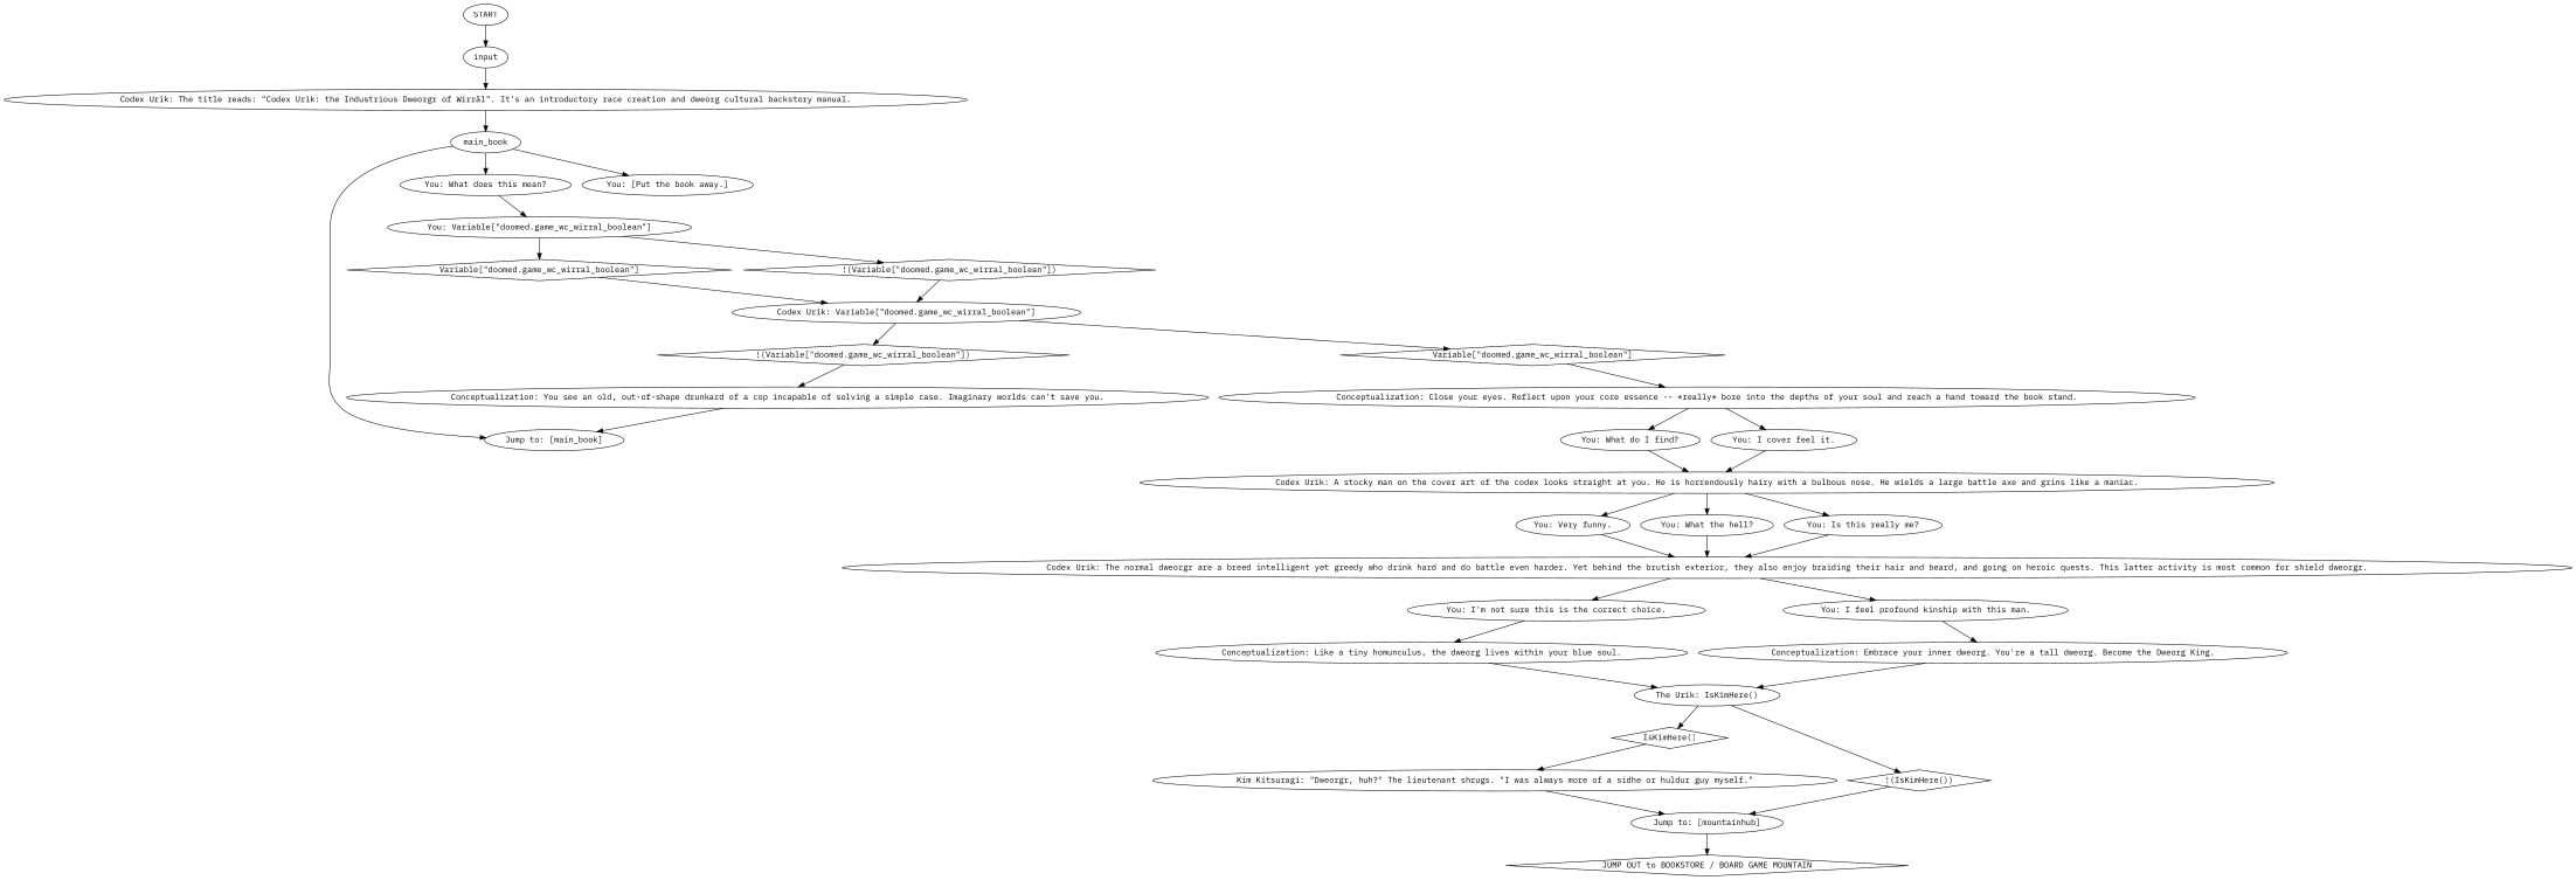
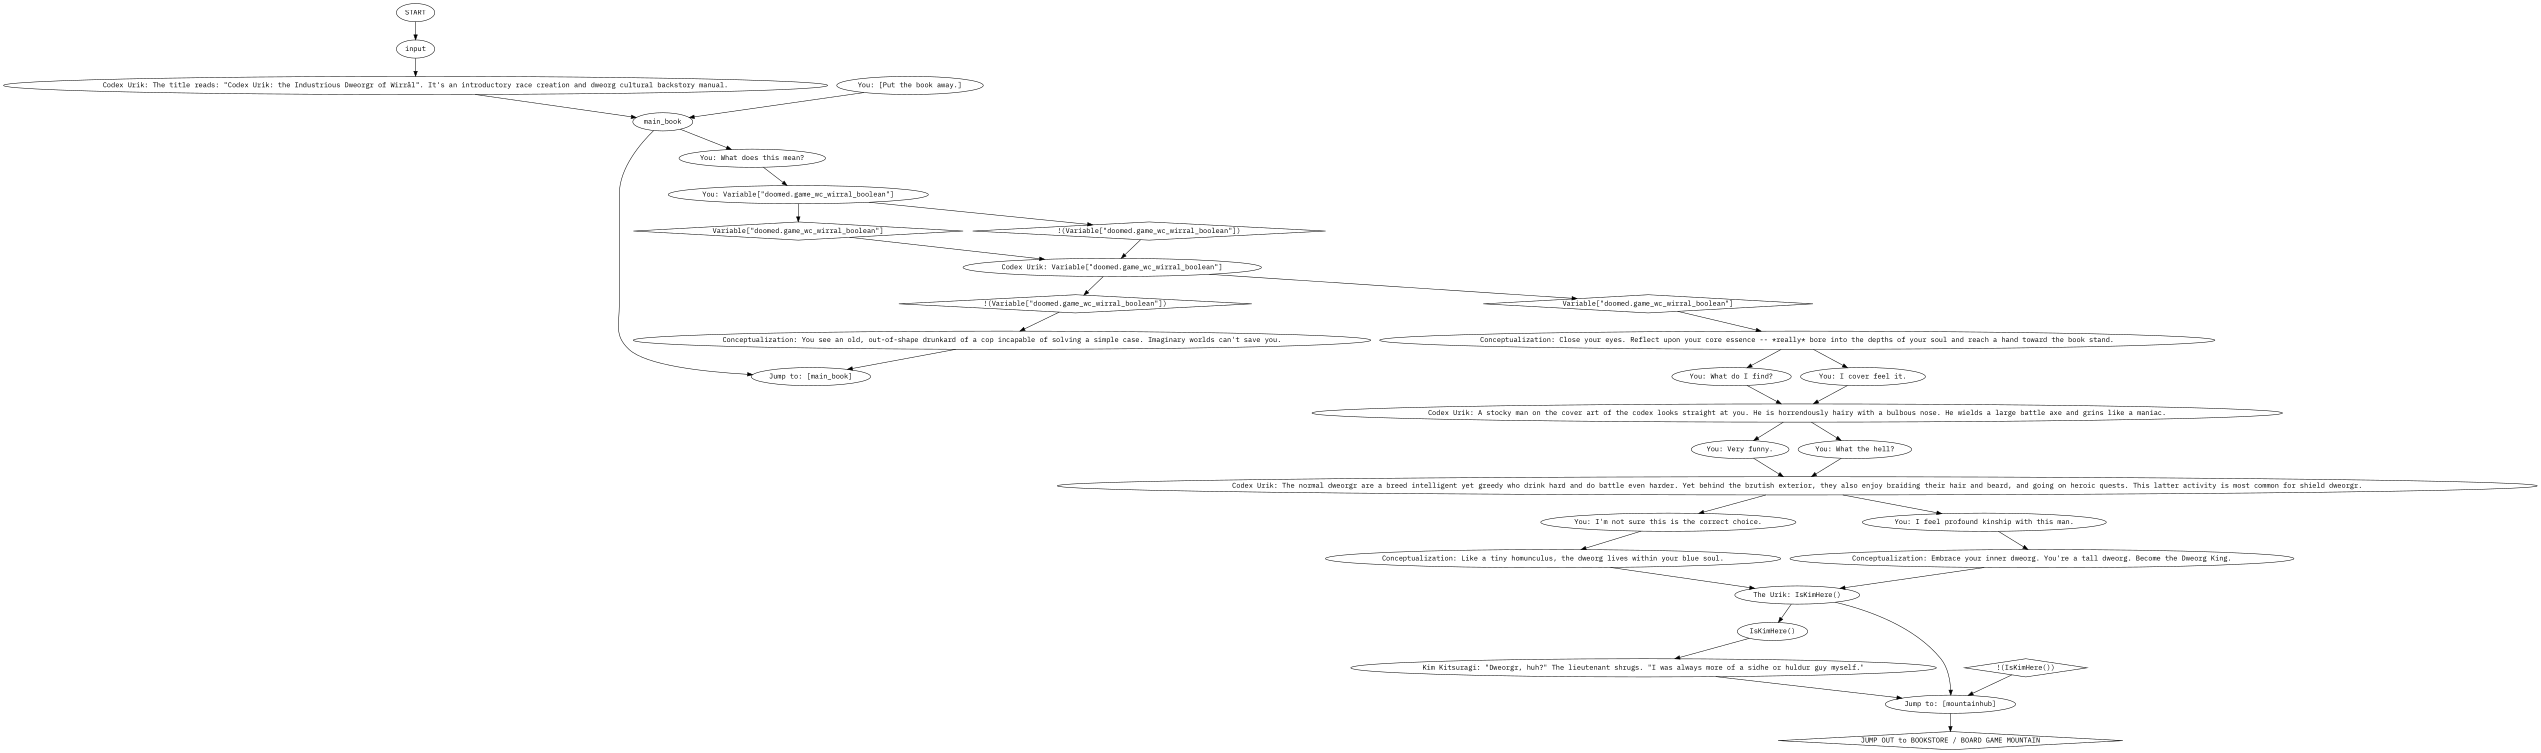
  digraph {
    fontname="IBM Plex Mono"
    node [fontname="IBM Plex Mono"]
    edge [fontname="IBM Plex Mono"]
    n1 [label=START]
    n2 [label=input]
    n3 [label="Codex Urik: The title reads: \"Codex Urik: the Industrious Dweorgr of Wirrâl\". It's an introductory race creation and dweorg cultural backstory manual."]
    n4 [label=main_book]
    n5 [label="Codex Urik: The normal dweorgr are a breed intelligent yet greedy who drink hard and do battle even harder. Yet behind the brutish exterior, they also enjoy braiding their hair and beard, and going on heroic quests. This latter activity is most common for shield dweorgr."]
    n6 [label="You: I'm not sure this is the correct choice."]
    n7 [label="You: I feel profound kinship with this man."]
    n8 [label="Conceptualization: Like a tiny homunculus, the dweorg lives within your blue soul."]
    n9 [label="Conceptualization: Embrace your inner dweorg. You're a tall dweorg. Become the Dweorg King."]
    n10 [label="Jump to: [main_book]"]
    n11 [label="You: What does this mean?"]
    n12 [label="You: [Put the book away.]"]
    n13 [label="Codex Urik: Variable[\"doomed.game_wc_wirral_boolean\"]"]
    n14 [label="Variable[\"doomed.game_wc_wirral_boolean\"]" shape=diamond]
    n15 [label="!(Variable[\"doomed.game_wc_wirral_boolean\"])" shape=diamond]
    n16 [label="Conceptualization: Close your eyes. Reflect upon your core essence -- *really* bore into the depths of your soul and reach a hand toward the book stand."]
    n17 [label="Conceptualization: You see an old, out-of-shape drunkard of a cop incapable of solving a simple case. Imaginary worlds can't save you."]
    n18 [label="You: What do I find?"]
    n19 [label="You: I cover feel it."]
    n20 [label="You: Very funny."]
    n21 [label="The Urik: IsKimHere()"]
-   n22 [label="IsKimHere()" shape=diamond]
+   n22 [label="IsKimHere()" shape=ellipse]
    n23 [label="!(IsKimHere())" shape=diamond]
    n24 [label="You: Variable[\"doomed.game_wc_wirral_boolean\"]"]
    n25 [label="Kim Kitsuragi: \"Dweorgr, huh?\" The lieutenant shrugs. \"I was always more of a sidhe or huldur guy myself.\""]
    n26 [label="Jump to: [mountainhub]"]
    n27 [label="JUMP OUT to BOOKSTORE / BOARD GAME MOUNTAIN" shape=diamond]
    n28 [label="Codex Urik: A stocky man on the cover art of the codex looks straight at you. He is horrendously hairy with a bulbous nose. He wields a large battle axe and grins like a maniac."]
    n29 [label="You: What the hell?"]
-   n30 [label="You: Is this really me?"]
    n31 [label="Variable[\"doomed.game_wc_wirral_boolean\"]" shape=diamond]
    n32 [label="!(Variable[\"doomed.game_wc_wirral_boolean\"])" shape=diamond]
    n1 -> n2
    n2 -> n3
    n3 -> n4
    n4 -> n10
    n4 -> n11
-   n4 -> n12
+   n12 -> n4
    n5 -> n6
    n5 -> n7
    n6 -> n8
    n7 -> n9
    n8 -> n21
    n9 -> n21
    n11 -> n24
    n13 -> n14
    n13 -> n15
    n14 -> n16
    n15 -> n17
    n16 -> n18
    n16 -> n19
    n17 -> n10
    n18 -> n28
    n19 -> n28
    n20 -> n5
    n21 -> n22
-   n21 -> n23
+   n21 -> n26
    n22 -> n25
    n23 -> n26
    n24 -> n31
    n24 -> n32
    n25 -> n26
    n26 -> n27
    n28 -> n20
    n28 -> n29
-   n28 -> n30
    n29 -> n5
-   n30 -> n5
    n31 -> n13
    n32 -> n13
  }
